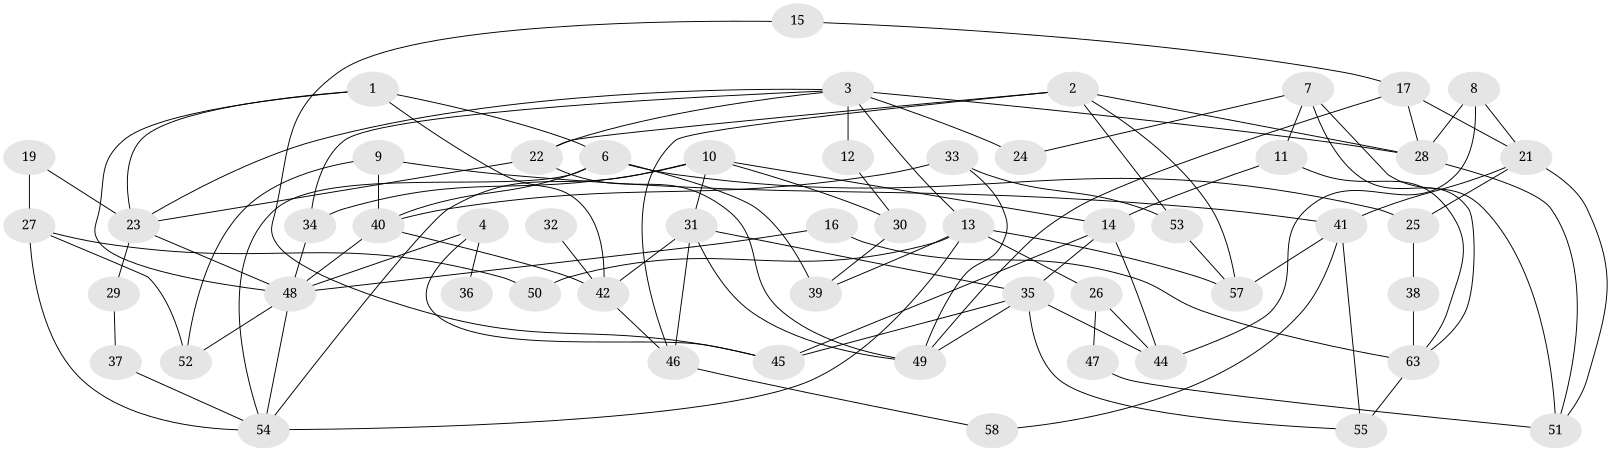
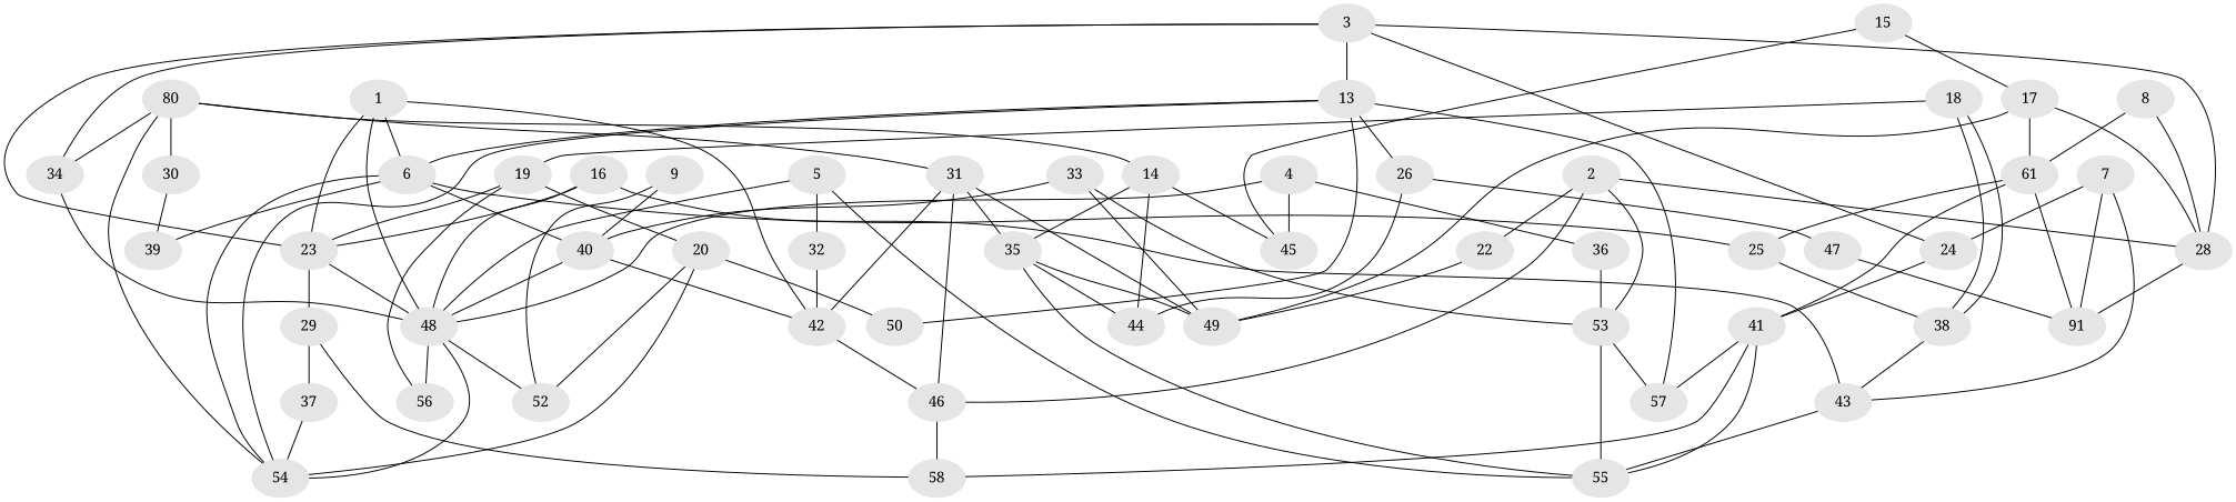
  graph {
    fontname="Noto Serif"
    node [color=gray90 fontname="Noto Serif" style=filled]
    edge [fontname="Noto Serif"]
    1
    6
    23
    42
    48
    25
    39
    40
    54
    29
    46
    52
+   56
    2
    22
    28
    53
    57
    49
-   51
+   51 [label=91]
    58
    55
    3
-   12
    13
    24
    34
    30
    26
    50
    4
    36
    45
+   5
    32
    38
    7
-   11
-   43 [label=63]
+   43
    14
    8
-   21
+   21 [label=61]
    44
    41
    9
-   10
+   10 [label=80]
    31
    35
    47
    15
    17
    16
+   18
    19
-   20 [label=27]
+   20
    37
    33
    1 -- 6
    1 -- 23
    1 -- 42
    1 -- 48
    6 -- 25
    6 -- 39
    6 -- 40
    6 -- 54
    23 -- 48
    23 -- 29
    42 -- 46
    48 -- 54
    48 -- 52
+   48 -- 56
    25 -- 38
    40 -- 42
    40 -- 48
+   29 -- 58
    29 -- 37
    46 -- 58
    2 -- 46
    2 -- 22
    2 -- 28
    2 -- 53
-   2 -- 57
-   22 -- 23
+   16 -- 23
    22 -- 49
    28 -- 51
    53 -- 57
+   53 -- 55
    3 -- 23
-   3 -- 22
    3 -- 28
-   3 -- 12
    3 -- 13
    3 -- 24
    3 -- 34
-   12 -- 30
-   13 -- 39
+   13 -- 6
    13 -- 54
    13 -- 57
    13 -- 26
    13 -- 50
    34 -- 48
    30 -- 39
    26 -- 44
    26 -- 47
    4 -- 48
    4 -- 36
    4 -- 45
+   36 -- 53
+   5 -- 48
+   5 -- 55
+   5 -- 32
    32 -- 42
    38 -- 43
    7 -- 51
    7 -- 24
-   7 -- 11
    7 -- 43
-   11 -- 43
-   11 -- 14
    43 -- 55
    14 -- 45
    14 -- 44
    14 -- 35
    8 -- 28
    8 -- 21
-   8 -- 44
    21 -- 25
    21 -- 51
    21 -- 41
    41 -- 57
    41 -- 58
    41 -- 55
    9 -- 40
    9 -- 52
-   9 -- 41
+   24 -- 41
    10 -- 54
    10 -- 34
    10 -- 30
    10 -- 14
    10 -- 31
    31 -- 42
    31 -- 46
    31 -- 49
    31 -- 35
    35 -- 49
    35 -- 55
-   35 -- 45
    35 -- 44
    47 -- 51
    15 -- 45
    15 -- 17
    17 -- 28
    17 -- 49
    17 -- 21
    16 -- 48
    16 -- 43
+   18 -- 38
+   18 -- 38
+   18 -- 19
    19 -- 23
+   19 -- 56
    19 -- 20
    20 -- 54
    20 -- 52
    20 -- 50
    37 -- 54
    33 -- 40
    33 -- 53
    33 -- 49
  }
